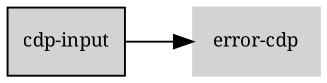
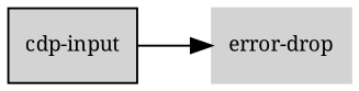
  digraph {
    rankdir=LR
    fontname="Noto Serif"
    node [fillcolor=lightgray fontcolor=black fontsize=10 shape=box style=filled fontname="Noto Serif"]
    "cdp-input" [color=black]
-   "error-drop" [color=lightgray label="error-cdp"]
+   "error-drop" [color=lightgray]
    "cdp-input" -> "error-drop" [fontsize=8 fontname="Noto Serif"]
  }
